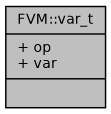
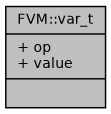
  digraph {
-   n1 [color=black fillcolor=grey75 fontcolor=black fontname=Helvetica fontsize=10 height=0.2 label="{FVM::var_t\n|+ op\l+ var\l|}" shape=record style=filled width=0.4]
+   n1 [color=black fillcolor=grey75 fontcolor=black fontname=Helvetica fontsize=10 height=0.2 label="{FVM::var_t\n|+ op\l+ value\l|}" shape=record style=filled width=0.4]
  }
